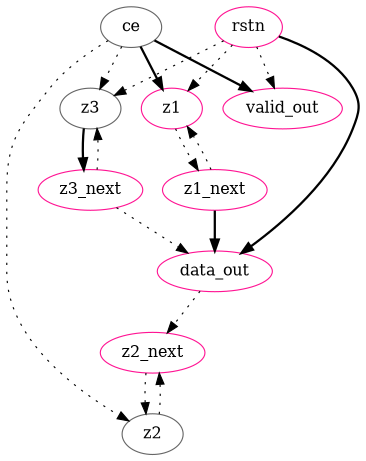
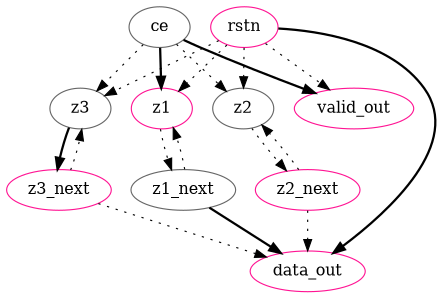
  strict digraph {
    node [color=deeppink]
    edge [style=dotted weight=1.0]
    ce [color=gray40]
    valid_out
    z1
    z2 [color=gray40]
    z3 [color=gray40]
-   z1_next
+   z1_next [color=gray40]
    z2_next
    z3_next
    data_out
    rstn
    ce -> valid_out [style=bold]
    ce -> z1 [style=bold]
    ce -> z2
    ce -> z3
    z1 -> z1_next
    z2 -> z2_next
    z3 -> z3_next [style=bold]
    z1_next -> z1
    z1_next -> data_out [style=bold]
    z2_next -> z2
-   data_out -> z2_next
+   z2_next -> data_out
    z3_next -> z3
    z3_next -> data_out
    rstn -> valid_out [weight=2.0]
    rstn -> z1 [weight=2.0]
+   rstn -> z2 [weight=2.0]
    rstn -> z3 [weight=2.0]
    rstn -> data_out [style=bold weight=2.0]
  }
